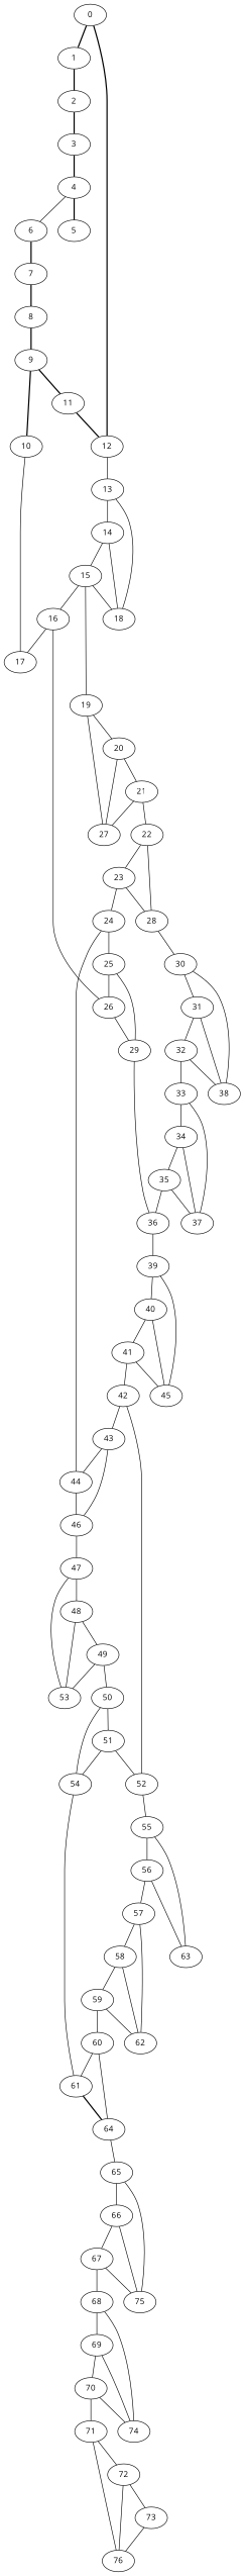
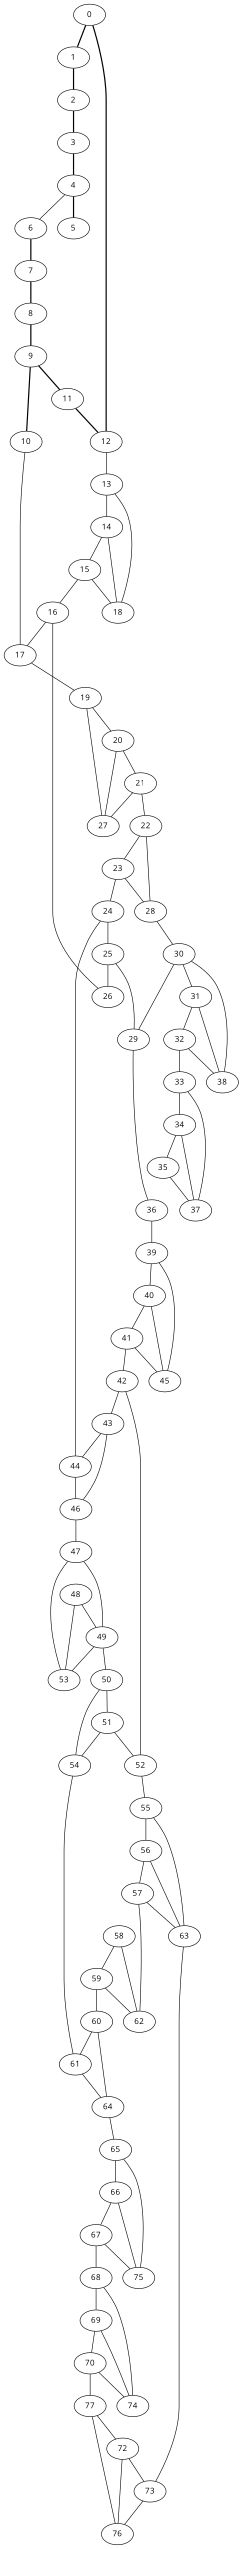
  graph {
    fontname="Open Sans"
    node [fontname="Open Sans"]
    edge [fontname="Open Sans"]
    0
    1
    12
    2
    13
    3
    14
    18
    4
    5
    6
    7
    8
    9
    10
    11
    17
    19
    20
    27
    15
    16
    26
    29
    36
    21
    22
    23
    28
    24
    30
    25
    44
    31
    38
    46
    47
    39
    32
    40
    45
    33
    34
    37
    35
    41
    42
    43
    52
    55
    56
    63
    48
    53
    49
    50
    51
    54
    61
    64
    57
    73
    65
    58
    62
    76
    59
    60
    66
    75
    67
    68
    69
    74
    70
-   71
+   71 [label=77]
    72
    0 -- 1 [style=bold]
    0 -- 12 [style=bold]
    1 -- 2 [style=bold]
    12 -- 13
    2 -- 3 [style=bold]
    13 -- 14
    13 -- 18
    3 -- 4 [style=bold]
    14 -- 18
    14 -- 15
    4 -- 5 [style=bold]
    4 -- 6
    6 -- 7 [style=bold]
    7 -- 8 [style=bold]
    8 -- 9 [style=bold]
    9 -- 10 [style=bold]
    9 -- 11 [style=bold]
    10 -- 17
    11 -- 12 [style=bold]
-   15 -- 19
+   17 -- 19
    19 -- 20
    19 -- 27
    20 -- 27
    20 -- 21
    15 -- 18
    15 -- 16
    16 -- 17
    16 -- 26
-   26 -- 29
+   30 -- 29
    29 -- 36
    36 -- 39
    21 -- 27
    21 -- 22
    22 -- 23
    22 -- 28
    23 -- 28
    23 -- 24
    28 -- 30
    24 -- 25
    24 -- 44
    30 -- 31
    30 -- 38
    25 -- 26
    25 -- 29
    44 -- 46
    31 -- 38
    31 -- 32
    46 -- 47
-   47 -- 48
+   47 -- 49
    47 -- 53
    39 -- 40
    39 -- 45
    32 -- 38
    32 -- 33
    40 -- 45
    40 -- 41
    33 -- 34
    33 -- 37
    34 -- 37
    34 -- 35
-   35 -- 36
    35 -- 37
    41 -- 45
    41 -- 42
    42 -- 43
    42 -- 52
    43 -- 44
    43 -- 46
    52 -- 55
    55 -- 56
    55 -- 63
    56 -- 63
    56 -- 57
+   63 -- 73
    48 -- 53
    48 -- 49
    49 -- 53
    49 -- 50
    50 -- 51
    50 -- 54
    51 -- 52
    51 -- 54
    54 -- 61
-   61 -- 64 [style=bold]
+   61 -- 64
    64 -- 65
-   57 -- 58
+   57 -- 63
    57 -- 62
    73 -- 76
    65 -- 66
    65 -- 75
    58 -- 62
    58 -- 59
    59 -- 62
    59 -- 60
    60 -- 61
    60 -- 64
    66 -- 75
    66 -- 67
    67 -- 75
    67 -- 68
    68 -- 69
    68 -- 74
    69 -- 74
    69 -- 70
    70 -- 74
    70 -- 71
    71 -- 76
    71 -- 72
    72 -- 73
    72 -- 76
  }
